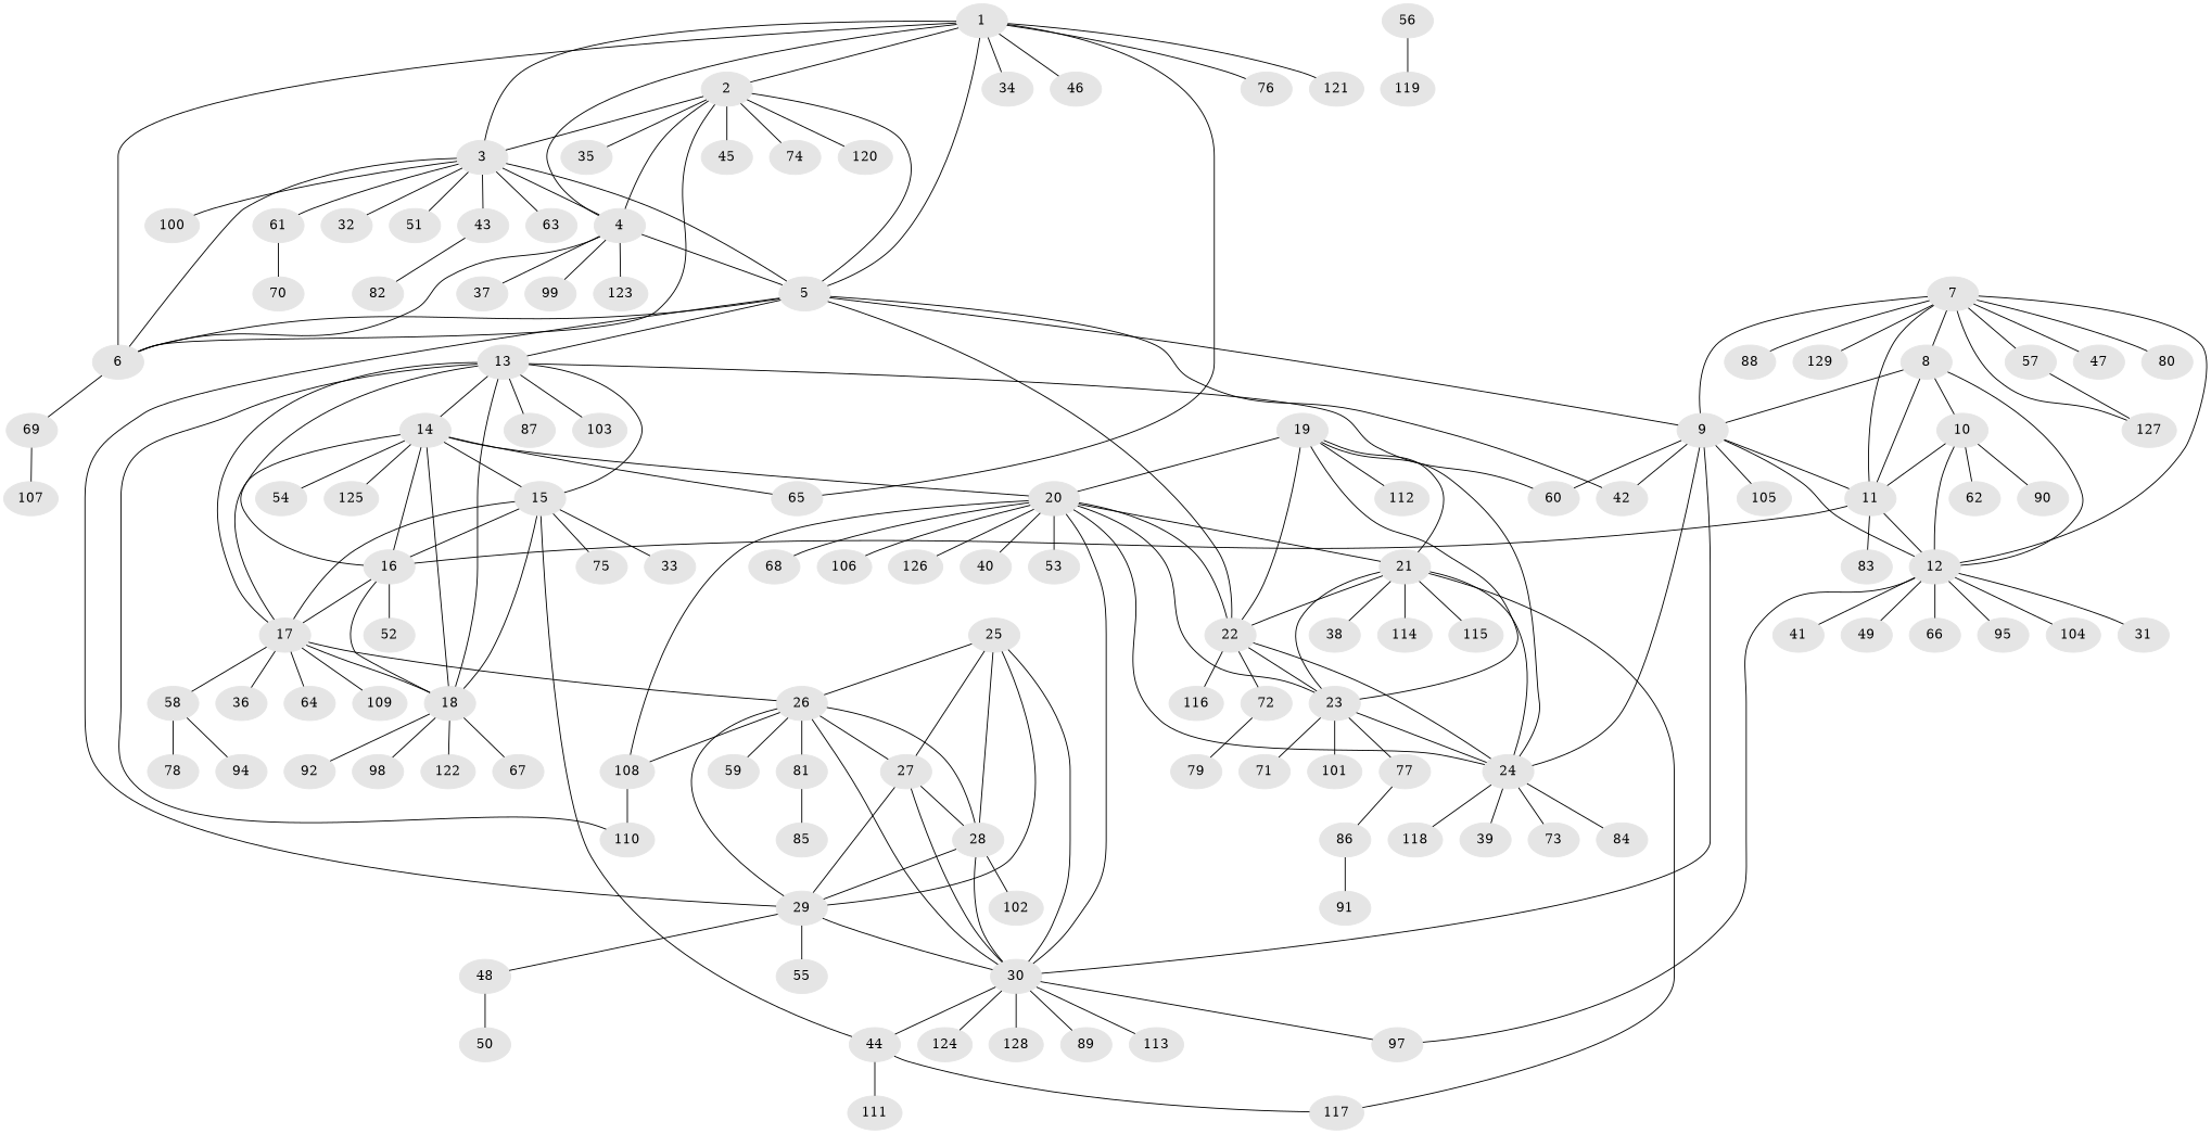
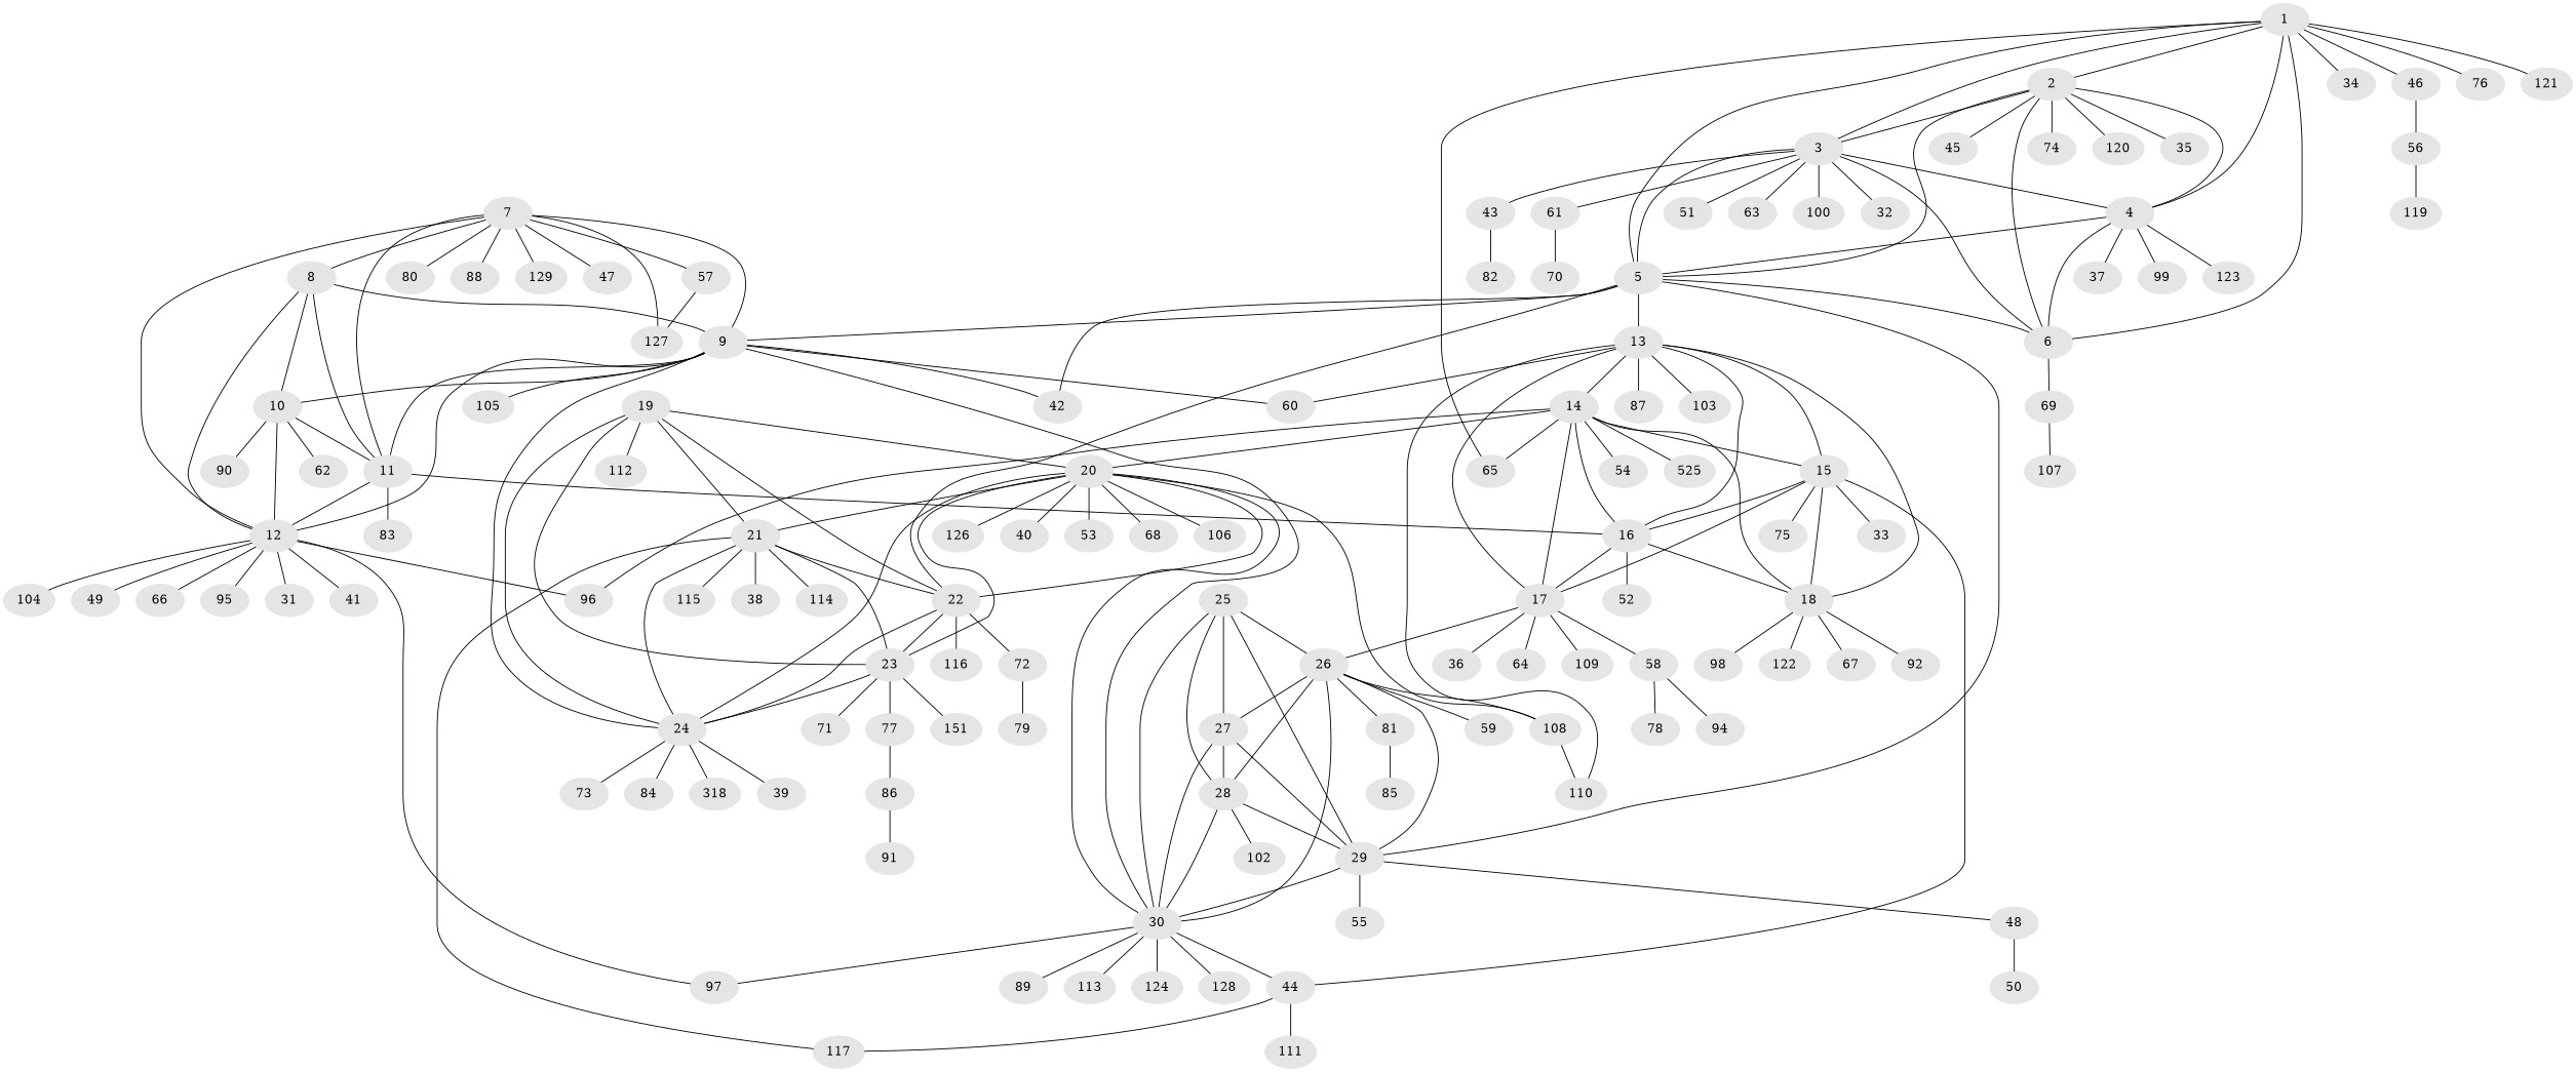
  graph {
    node [color=gray90 style=filled]
    1
    2
    3
    4
    5
    6
    34
    46
    65
    76
    121
    35
    45
    74
    120
    32
    43
    51
    61
    63
    100
    37
    99
    123
    9
    13
    22
    29
    42
    69
    56
    82
    70
    10
    11
    12
    24
    30
    60
    105
    16
    14
    15
    17
    18
    87
    103
    110
    23
    72
    116
    48
    55
    107
    7
    8
    47
    57
    80
    88
    129
    127
    62
    90
    83
    31
    41
    49
    66
    95
+   96
    97
    104
    39
    73
    84
-   118
+   118 [label=318]
    44
    89
    113
    124
    128
    52
    20
    54
-   125
+   125 [label=525]
    33
    75
    26
    36
    58
    64
    109
    67
    92
    98
    122
    21
    40
    53
    68
    106
    108
    126
    117
    111
    27
    28
    59
    81
    78
    94
    19
    112
    38
    114
    115
    71
    77
-   101
+   101 [label=151]
    79
    86
    25
    102
    85
    50
    119
    91
    1 -- 2
    1 -- 3
    1 -- 4
    1 -- 5
    1 -- 6
    1 -- 34
    1 -- 46
    1 -- 65
    1 -- 76
    1 -- 121
    2 -- 3
    2 -- 4
    2 -- 5
    2 -- 6
    2 -- 35
    2 -- 45
    2 -- 74
    2 -- 120
    3 -- 4
    3 -- 5
    3 -- 6
    3 -- 32
    3 -- 43
    3 -- 51
    3 -- 61
    3 -- 63
    3 -- 100
    4 -- 5
    4 -- 6
    4 -- 37
    4 -- 99
    4 -- 123
    5 -- 6
    5 -- 9
    5 -- 13
    5 -- 22
    5 -- 29
    5 -- 42
    6 -- 69
+   46 -- 56
    43 -- 82
    61 -- 70
    9 -- 42
+   9 -- 10
    9 -- 11
    9 -- 12
    9 -- 24
    9 -- 30
    9 -- 60
    9 -- 105
    13 -- 60
    13 -- 16
    13 -- 14
    13 -- 15
    13 -- 17
    13 -- 18
    13 -- 87
    13 -- 103
    13 -- 110
    22 -- 24
    22 -- 23
    22 -- 72
    22 -- 116
    29 -- 30
    29 -- 48
    29 -- 55
    69 -- 107
    56 -- 119
    10 -- 11
    10 -- 12
    10 -- 62
    10 -- 90
    11 -- 12
    11 -- 16
    11 -- 83
    12 -- 31
    12 -- 41
    12 -- 49
    12 -- 66
    12 -- 95
+   12 -- 96
    12 -- 97
    12 -- 104
    24 -- 39
    24 -- 73
    24 -- 84
    24 -- 118
    30 -- 97
    30 -- 44
    30 -- 89
    30 -- 113
    30 -- 124
    30 -- 128
    16 -- 17
    16 -- 18
    16 -- 52
    14 -- 65
    14 -- 16
    14 -- 15
    14 -- 17
    14 -- 18
+   14 -- 96
    14 -- 20
    14 -- 54
    14 -- 125
    15 -- 16
    15 -- 17
    15 -- 18
    15 -- 44
    15 -- 33
    15 -- 75
-   17 -- 18
    17 -- 26
    17 -- 36
    17 -- 58
    17 -- 64
    17 -- 109
    18 -- 67
    18 -- 92
    18 -- 98
    18 -- 122
    23 -- 24
    23 -- 71
    23 -- 77
    23 -- 101
    72 -- 79
    48 -- 50
    7 -- 9
    7 -- 11
    7 -- 12
    7 -- 8
    7 -- 47
    7 -- 57
    7 -- 80
    7 -- 88
    7 -- 129
    7 -- 127
    8 -- 9
    8 -- 10
    8 -- 11
    8 -- 12
    57 -- 127
    44 -- 117
    44 -- 111
    20 -- 22
    20 -- 24
    20 -- 30
    20 -- 23
    20 -- 21
    20 -- 40
    20 -- 53
    20 -- 68
    20 -- 106
    20 -- 108
    20 -- 126
    26 -- 29
    26 -- 30
    26 -- 108
    26 -- 27
    26 -- 28
    26 -- 59
    26 -- 81
    58 -- 78
    58 -- 94
    21 -- 22
    21 -- 24
    21 -- 23
    21 -- 117
    21 -- 38
    21 -- 114
    21 -- 115
    108 -- 110
    27 -- 29
    27 -- 30
    27 -- 28
    28 -- 29
    28 -- 30
    28 -- 102
    81 -- 85
    19 -- 22
    19 -- 24
    19 -- 23
    19 -- 20
    19 -- 21
    19 -- 112
    77 -- 86
    86 -- 91
    25 -- 29
    25 -- 30
    25 -- 26
    25 -- 27
    25 -- 28
  }
